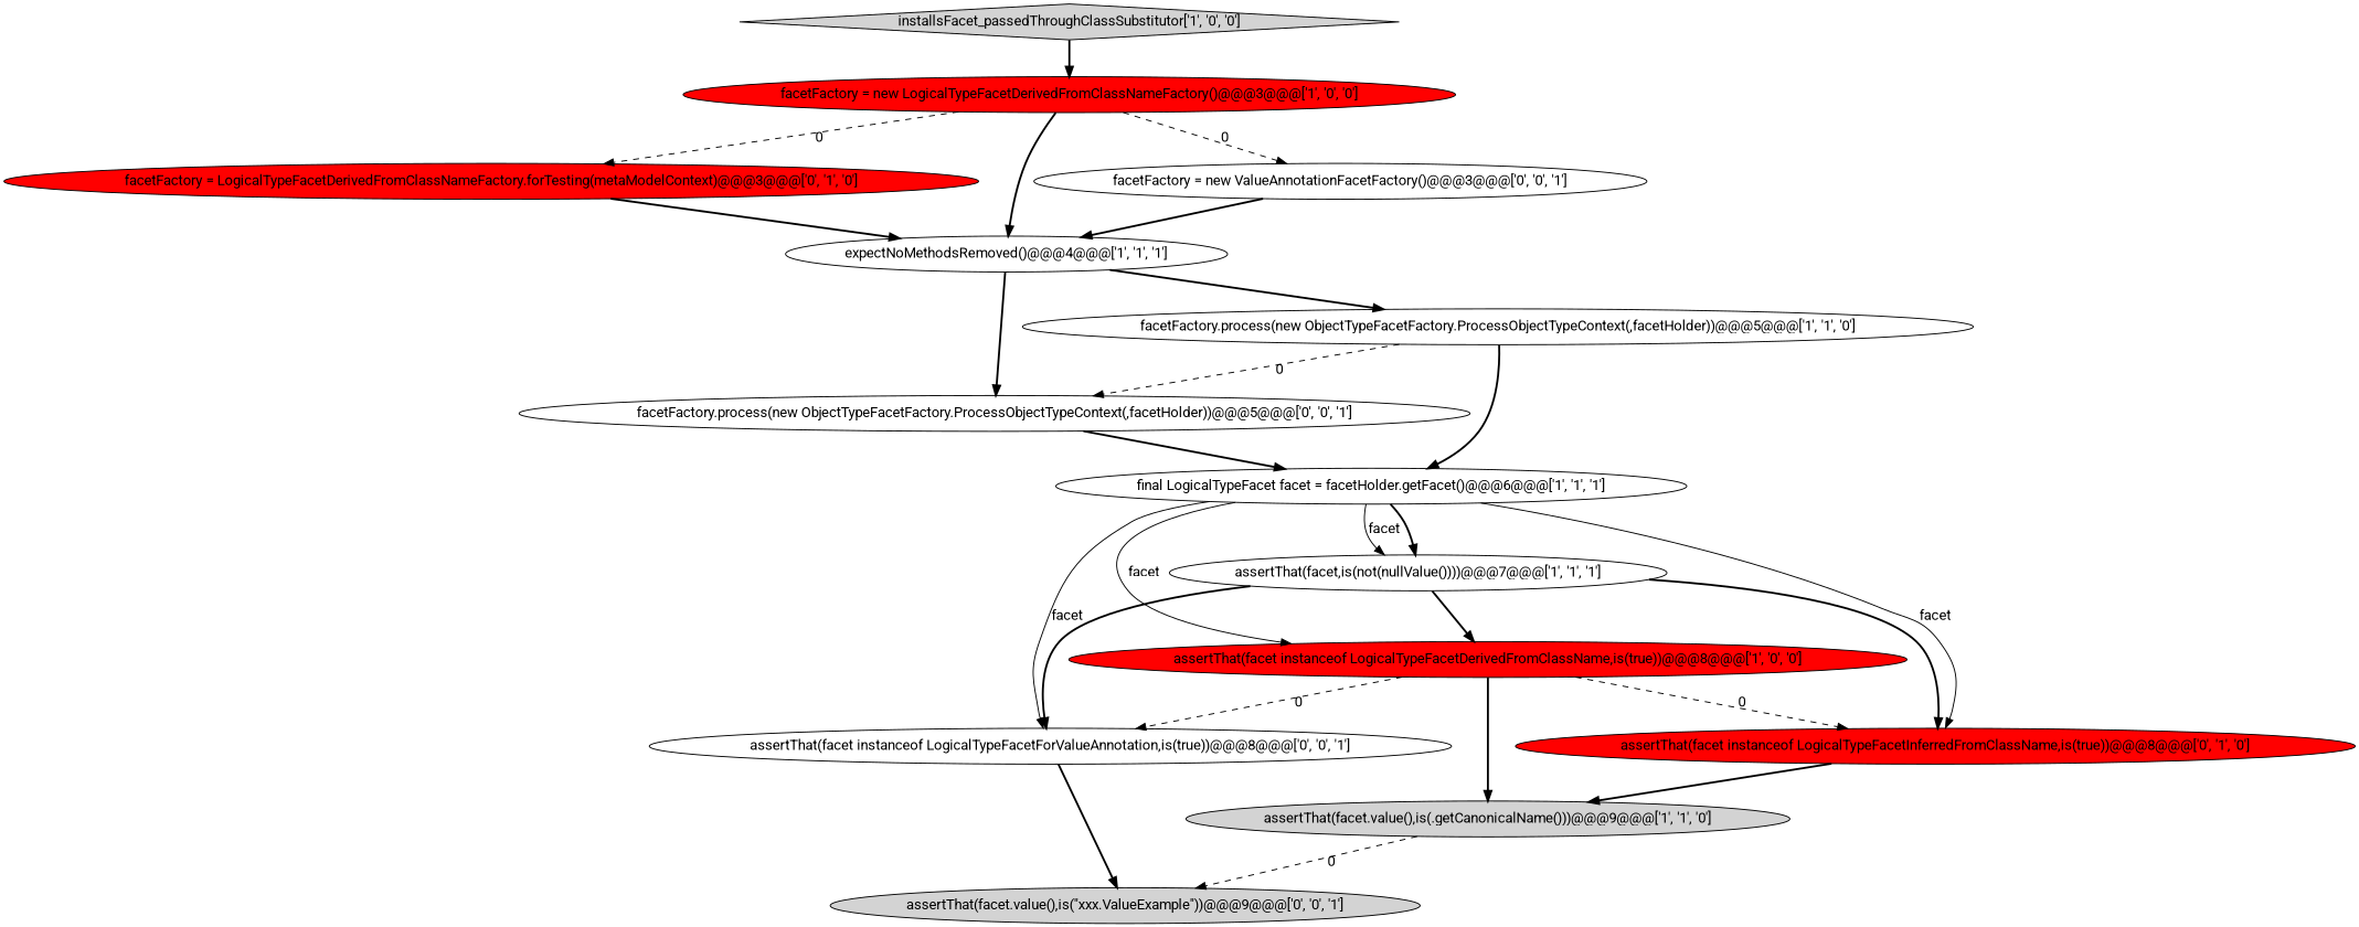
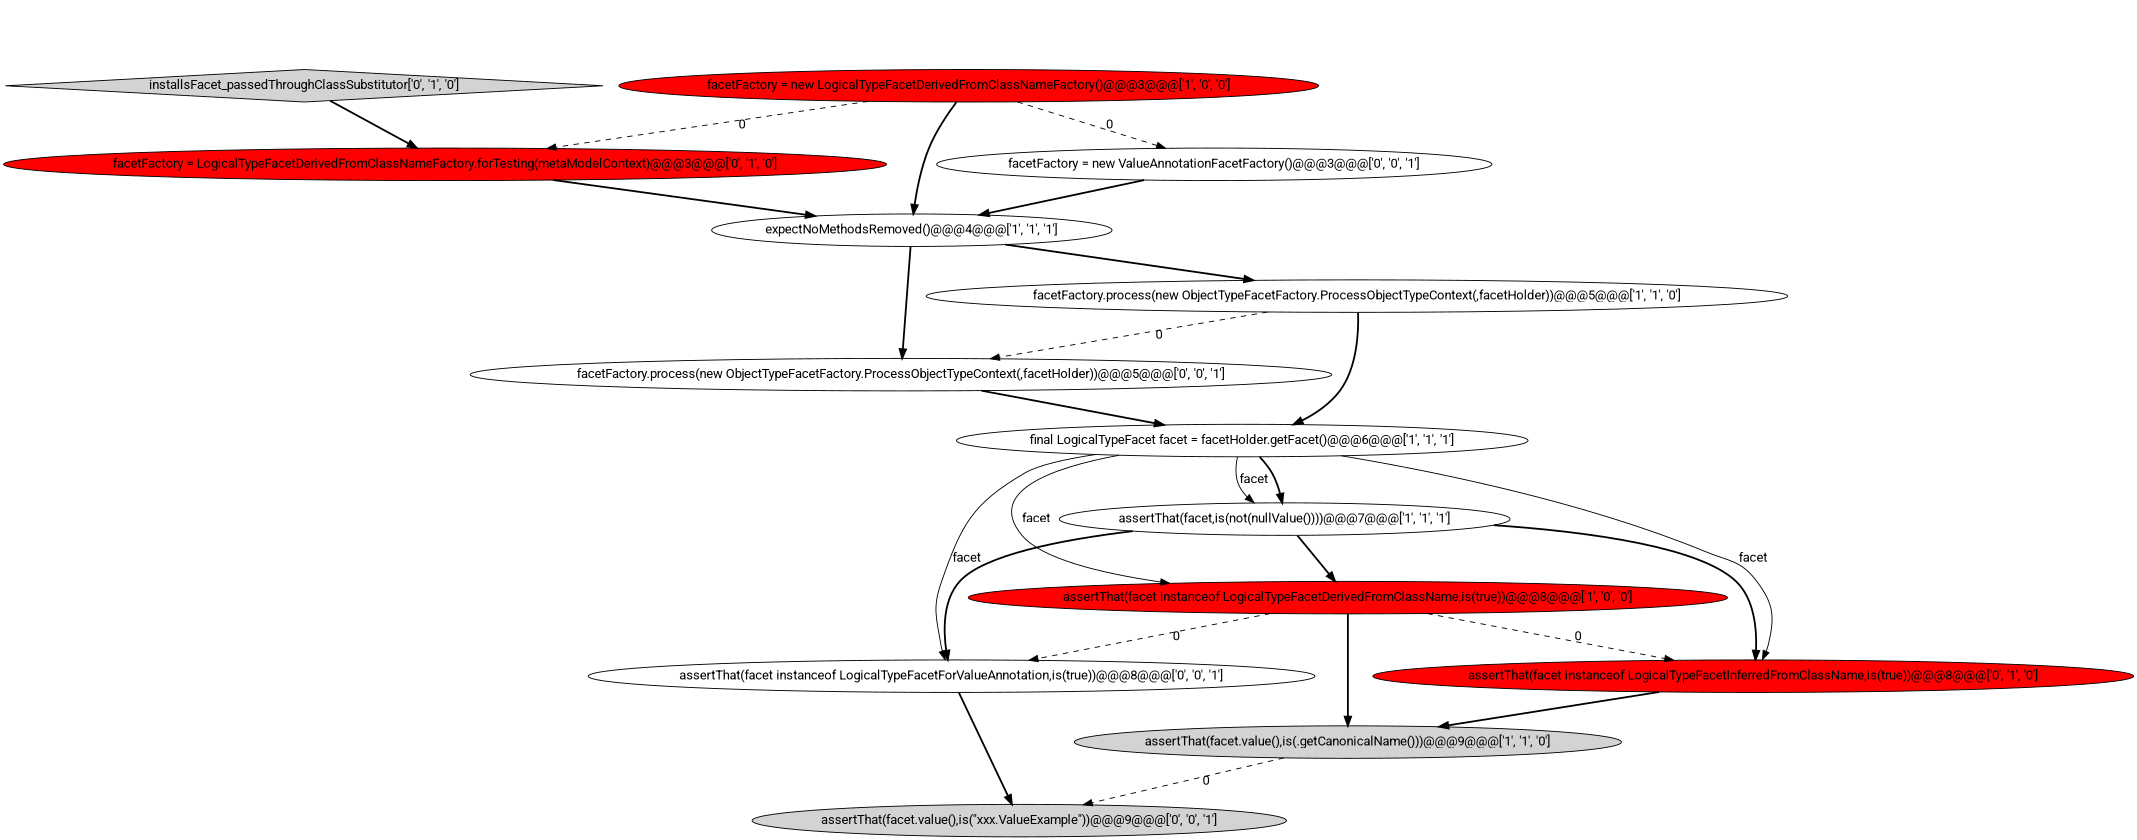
  digraph {
    fontname=Roboto
    node [fillcolor=white fontname=Roboto shape=ellipse style=filled]
    edge [fontname=Roboto style=bold]
    n1 [label="assertThat(facet,is(not(nullValue())))@@@7@@@['1', '1', '1']"]
    n2 [fillcolor=red label="assertThat(facet instanceof LogicalTypeFacetDerivedFromClassName,is(true))@@@8@@@['1', '0', '0']"]
    n3 [label="assertThat(facet instanceof LogicalTypeFacetForValueAnnotation,is(true))@@@8@@@['0', '0', '1']"]
    n4 [fillcolor=red label="assertThat(facet instanceof LogicalTypeFacetInferredFromClassName,is(true))@@@8@@@['0', '1', '0']"]
    n5 [fillcolor=lightgray label="assertThat(facet.value(),is(.getCanonicalName()))@@@9@@@['1', '1', '0']"]
    n6 [fillcolor=lightgray label="assertThat(facet.value(),is(\"xxx.ValueExample\"))@@@9@@@['0', '0', '1']"]
    n7 [fillcolor=red label="facetFactory = LogicalTypeFacetDerivedFromClassNameFactory.forTesting(metaModelContext)@@@3@@@['0', '1', '0']"]
    n8 [label="expectNoMethodsRemoved()@@@4@@@['1', '1', '1']"]
    n9 [label="facetFactory.process(new ObjectTypeFacetFactory.ProcessObjectTypeContext(,facetHolder))@@@5@@@['0', '0', '1']"]
    n10 [label="facetFactory.process(new ObjectTypeFacetFactory.ProcessObjectTypeContext(,facetHolder))@@@5@@@['1', '1', '0']"]
    n11 [fillcolor=red label="facetFactory = new LogicalTypeFacetDerivedFromClassNameFactory()@@@3@@@['1', '0', '0']"]
    n12 [label="facetFactory = new ValueAnnotationFacetFactory()@@@3@@@['0', '0', '1']"]
    n13 [label="final LogicalTypeFacet facet = facetHolder.getFacet()@@@6@@@['1', '1', '1']"]
-   n15 [fillcolor=lightgray label="installsFacet_passedThroughClassSubstitutor['1', '0', '0']" shape=diamond]
+   n14 [fillcolor=lightgray label="installsFacet_passedThroughClassSubstitutor['0', '1', '0']" shape=diamond]
    n1 -> n2
    n1 -> n3
    n1 -> n4
    n2 -> n3 [label=0 style=dashed]
    n2 -> n4 [label=0 style=dashed]
    n2 -> n5
    n3 -> n6
    n4 -> n5
    n5 -> n6 [label=0 style=dashed]
    n7 -> n8
    n8 -> n9
    n8 -> n10
    n9 -> n13
    n10 -> n9 [label=0 style=dashed]
    n10 -> n13
    n11 -> n7 [label=0 style=dashed]
    n11 -> n8
    n11 -> n12 [label=0 style=dashed]
    n12 -> n8
    n13 -> n1
    n13 -> n1 [label=facet style=solid]
    n13 -> n2 [label=facet style=solid]
    n13 -> n3 [label=facet style=solid]
    n13 -> n4 [label=facet style=solid]
-   n15 -> n11
+   n14 -> n7
  }
